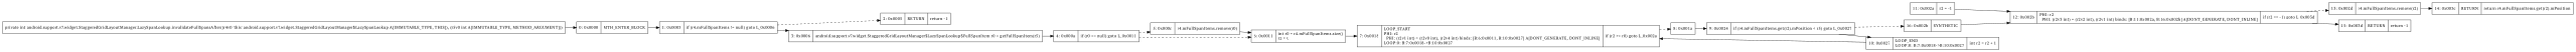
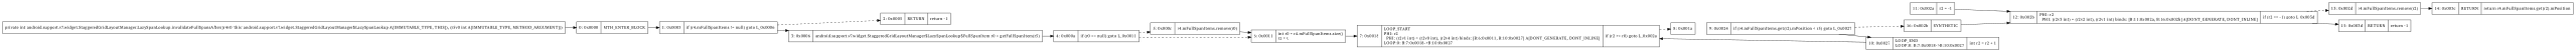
  digraph {
    fontname="PT Serif"
    rankdir=LR
    node [fontname="PT Serif" shape=record]
    edge [fontname="PT Serif"]
    n1 [label="{0\:\ 0x0000|MTH_ENTER_BLOCK\l}"]
    n2 [label="{1\:\ 0x0003|if (r4.mFullSpanItems != null) goto L_0x0006\l}"]
    n3 [label="{2\:\ 0x0005|RETURN\l|return \-1\l}"]
    n4 [label="{3\:\ 0x0006|android.support.v7.widget.StaggeredGridLayoutManager$LazySpanLookup$FullSpanItem r0 = getFullSpanItem(r5)\l}"]
    n5 [label="{4\:\ 0x000a|if (r0 == null) goto L_0x0011\l}"]
    n6 [label="{5\:\ 0x000c|r4.mFullSpanItems.remove(r0)\l}"]
    n7 [label="{6\:\ 0x0011|int r0 = r4.mFullSpanItems.size()\lr2 = 0\l}"]
    n8 [label="{7\:\ 0x0018|LOOP_START\lPHI: r2 \l  PHI: (r2v1 int) = (r2v0 int), (r2v4 int) binds: [B:6:0x0011, B:10:0x0027] A[DONT_GENERATE, DONT_INLINE]\lLOOP:0: B:7:0x0018\-\>B:10:0x0027\l|if (r2 \>= r0) goto L_0x002a\l}"]
    n9 [label="{8\:\ 0x001a}"]
    n10 [label="{9\:\ 0x0024|if (r4.mFullSpanItems.get(r2).mPosition \< r5) goto L_0x0027\l}"]
    n11 [label="{10\:\ 0x0027|LOOP_END\lLOOP:0: B:7:0x0018\-\>B:10:0x0027\l|int r2 = r2 + 1\l}"]
    n12 [label="{16\:\ 0x002b|SYNTHETIC\l}"]
    n13 [label="{12\:\ 0x002b|PHI: r2 \l  PHI: (r2v3 int) = (r2v2 int), (r2v1 int) binds: [B:11:0x002a, B:16:0x002b] A[DONT_GENERATE, DONT_INLINE]\l|if (r2 == \-1) goto L_0x003d\l}"]
    n14 [label="{11\:\ 0x002a|r2 = \-1\l}"]
    n15 [label="{13\:\ 0x002d|r4.mFullSpanItems.remove(r2)\l}"]
    n16 [label="{15\:\ 0x003d|RETURN\l|return \-1\l}"]
    n17 [label="{14\:\ 0x003c|RETURN\l|return r4.mFullSpanItems.get(r2).mPosition\l}"]
    n18 [label="{private int android.support.v7.widget.StaggeredGridLayoutManager.LazySpanLookup.invalidateFullSpansAfter((r4v0 'this' android.support.v7.widget.StaggeredGridLayoutManager$LazySpanLookup A[IMMUTABLE_TYPE, THIS]), (r5v0 int A[IMMUTABLE_TYPE, METHOD_ARGUMENT])) }"]
    n1 -> n2
    n2 -> n3 [style=dashed]
    n2 -> n4
    n4 -> n5
    n5 -> n6 [style=dashed]
    n5 -> n7 [style=dashed]
    n6 -> n7
    n7 -> n8
    n8 -> n9 [style=dashed]
-   n9 -> n10
    n10 -> n11
    n10 -> n12 [style=dashed]
    n11 -> n8
    n12 -> n13
    n13 -> n15 [style=dashed]
    n13 -> n16
    n14 -> n13
    n15 -> n17
    n18 -> n1
  }
